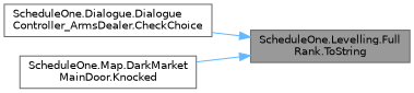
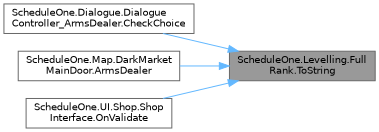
  digraph {
    rankdir=RL
    node [color=grey40 fillcolor=white fontname=Helvetica fontsize=10 shape=box style=filled]
    edge [color=steelblue1 dir=back fontname=Helvetica fontsize=10 labelfontname=Helvetica labelfontsize=10 style=solid]
    n1 [color=gray40 fillcolor=grey60 fontcolor=black height=0.2 label="ScheduleOne.Levelling.Full\lRank.ToString" width=0.4]
    n2 [height=0.2 label="ScheduleOne.Dialogue.Dialogue\lController_ArmsDealer.CheckChoice" width=0.4]
-   n3 [height=0.2 label="ScheduleOne.Map.DarkMarket\lMainDoor.Knocked" width=0.4]
+   n3 [height=0.2 label="ScheduleOne.Map.DarkMarket\lMainDoor.ArmsDealer" width=0.4]
+   n4 [height=0.2 label="ScheduleOne.UI.Shop.Shop\lInterface.OnValidate" width=0.4]
    n1 -> n2
    n1 -> n3
+   n1 -> n4
  }
